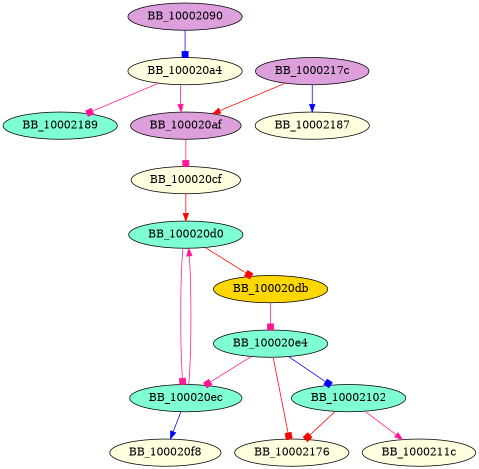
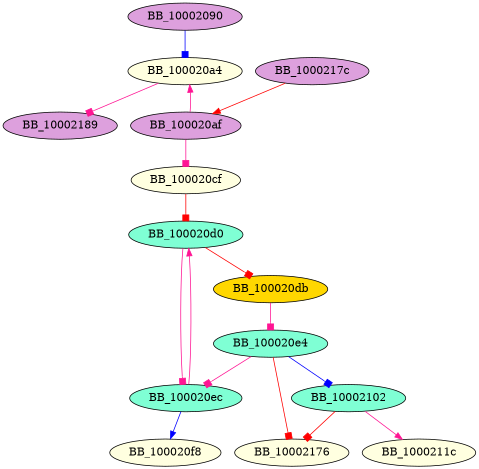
  digraph {
    node [fillcolor=lightyellow style=filled]
    edge [arrowhead=box color=deeppink]
    BB_10002090 [fillcolor=plum]
    BB_100020a4
    BB_100020af [fillcolor=plum]
-   BB_10002189 [fillcolor=aquamarine]
+   BB_10002189 [fillcolor=plum]
    BB_100020cf
    BB_100020d0 [fillcolor=aquamarine]
    BB_1000217c [fillcolor=plum]
-   BB_10002187
    BB_100020db [fillcolor=gold]
    BB_100020ec [fillcolor=aquamarine]
    BB_100020e4 [fillcolor=aquamarine]
    BB_100020f8
    BB_10002102 [fillcolor=aquamarine]
    BB_10002176
    BB_1000211c
    BB_10002090 -> BB_100020a4 [color=blue]
-   BB_100020a4 -> BB_100020af [arrowhead=normal]
+   BB_100020af -> BB_100020a4 [arrowhead=normal]
    BB_100020a4 -> BB_10002189
    BB_100020af -> BB_100020cf
-   BB_100020cf -> BB_100020d0 [arrowhead=normal color=red]
+   BB_100020cf -> BB_100020d0 [color=red]
    BB_100020d0 -> BB_100020db [color=red]
    BB_100020d0 -> BB_100020ec
    BB_1000217c -> BB_100020af [arrowhead=normal color=red]
-   BB_1000217c -> BB_10002187 [arrowhead=normal color=blue]
    BB_100020db -> BB_100020e4
    BB_100020ec -> BB_100020d0 [arrowhead=normal]
    BB_100020ec -> BB_100020f8 [arrowhead=normal color=blue]
    BB_100020e4 -> BB_100020ec
    BB_100020e4 -> BB_10002102 [color=blue]
    BB_100020e4 -> BB_10002176 [color=red]
    BB_10002102 -> BB_10002176 [color=red]
    BB_10002102 -> BB_1000211c [arrowhead=normal]
  }
